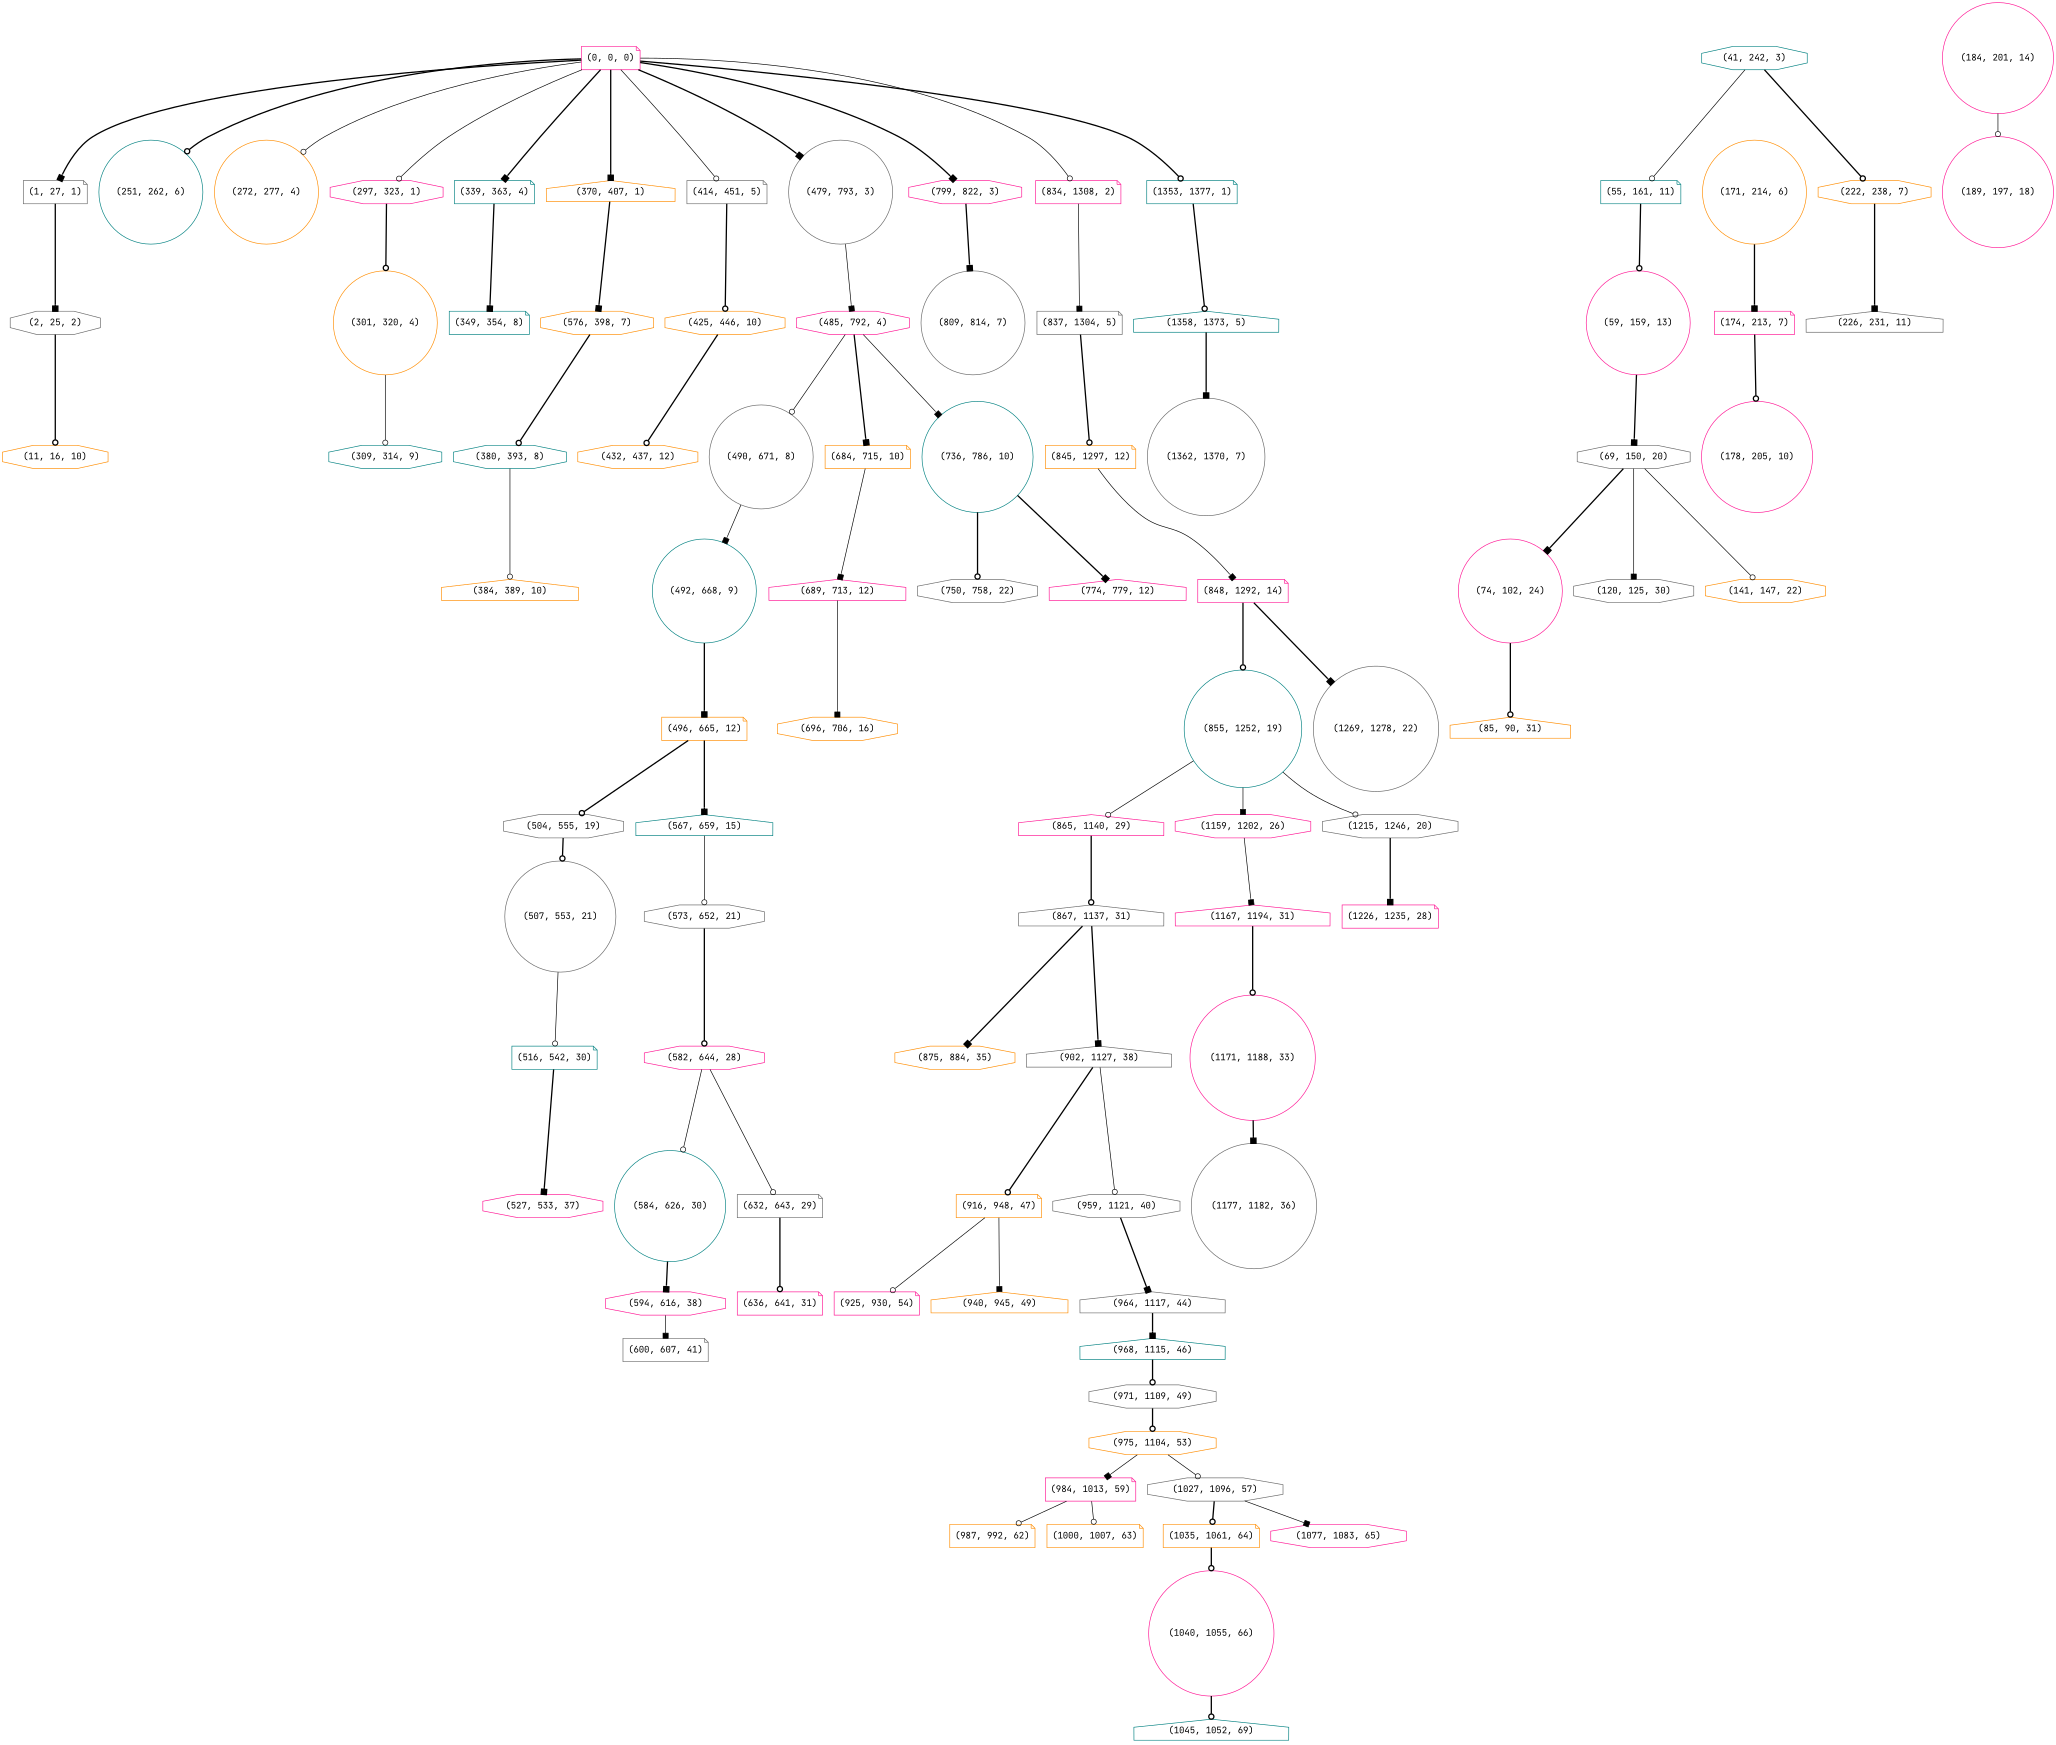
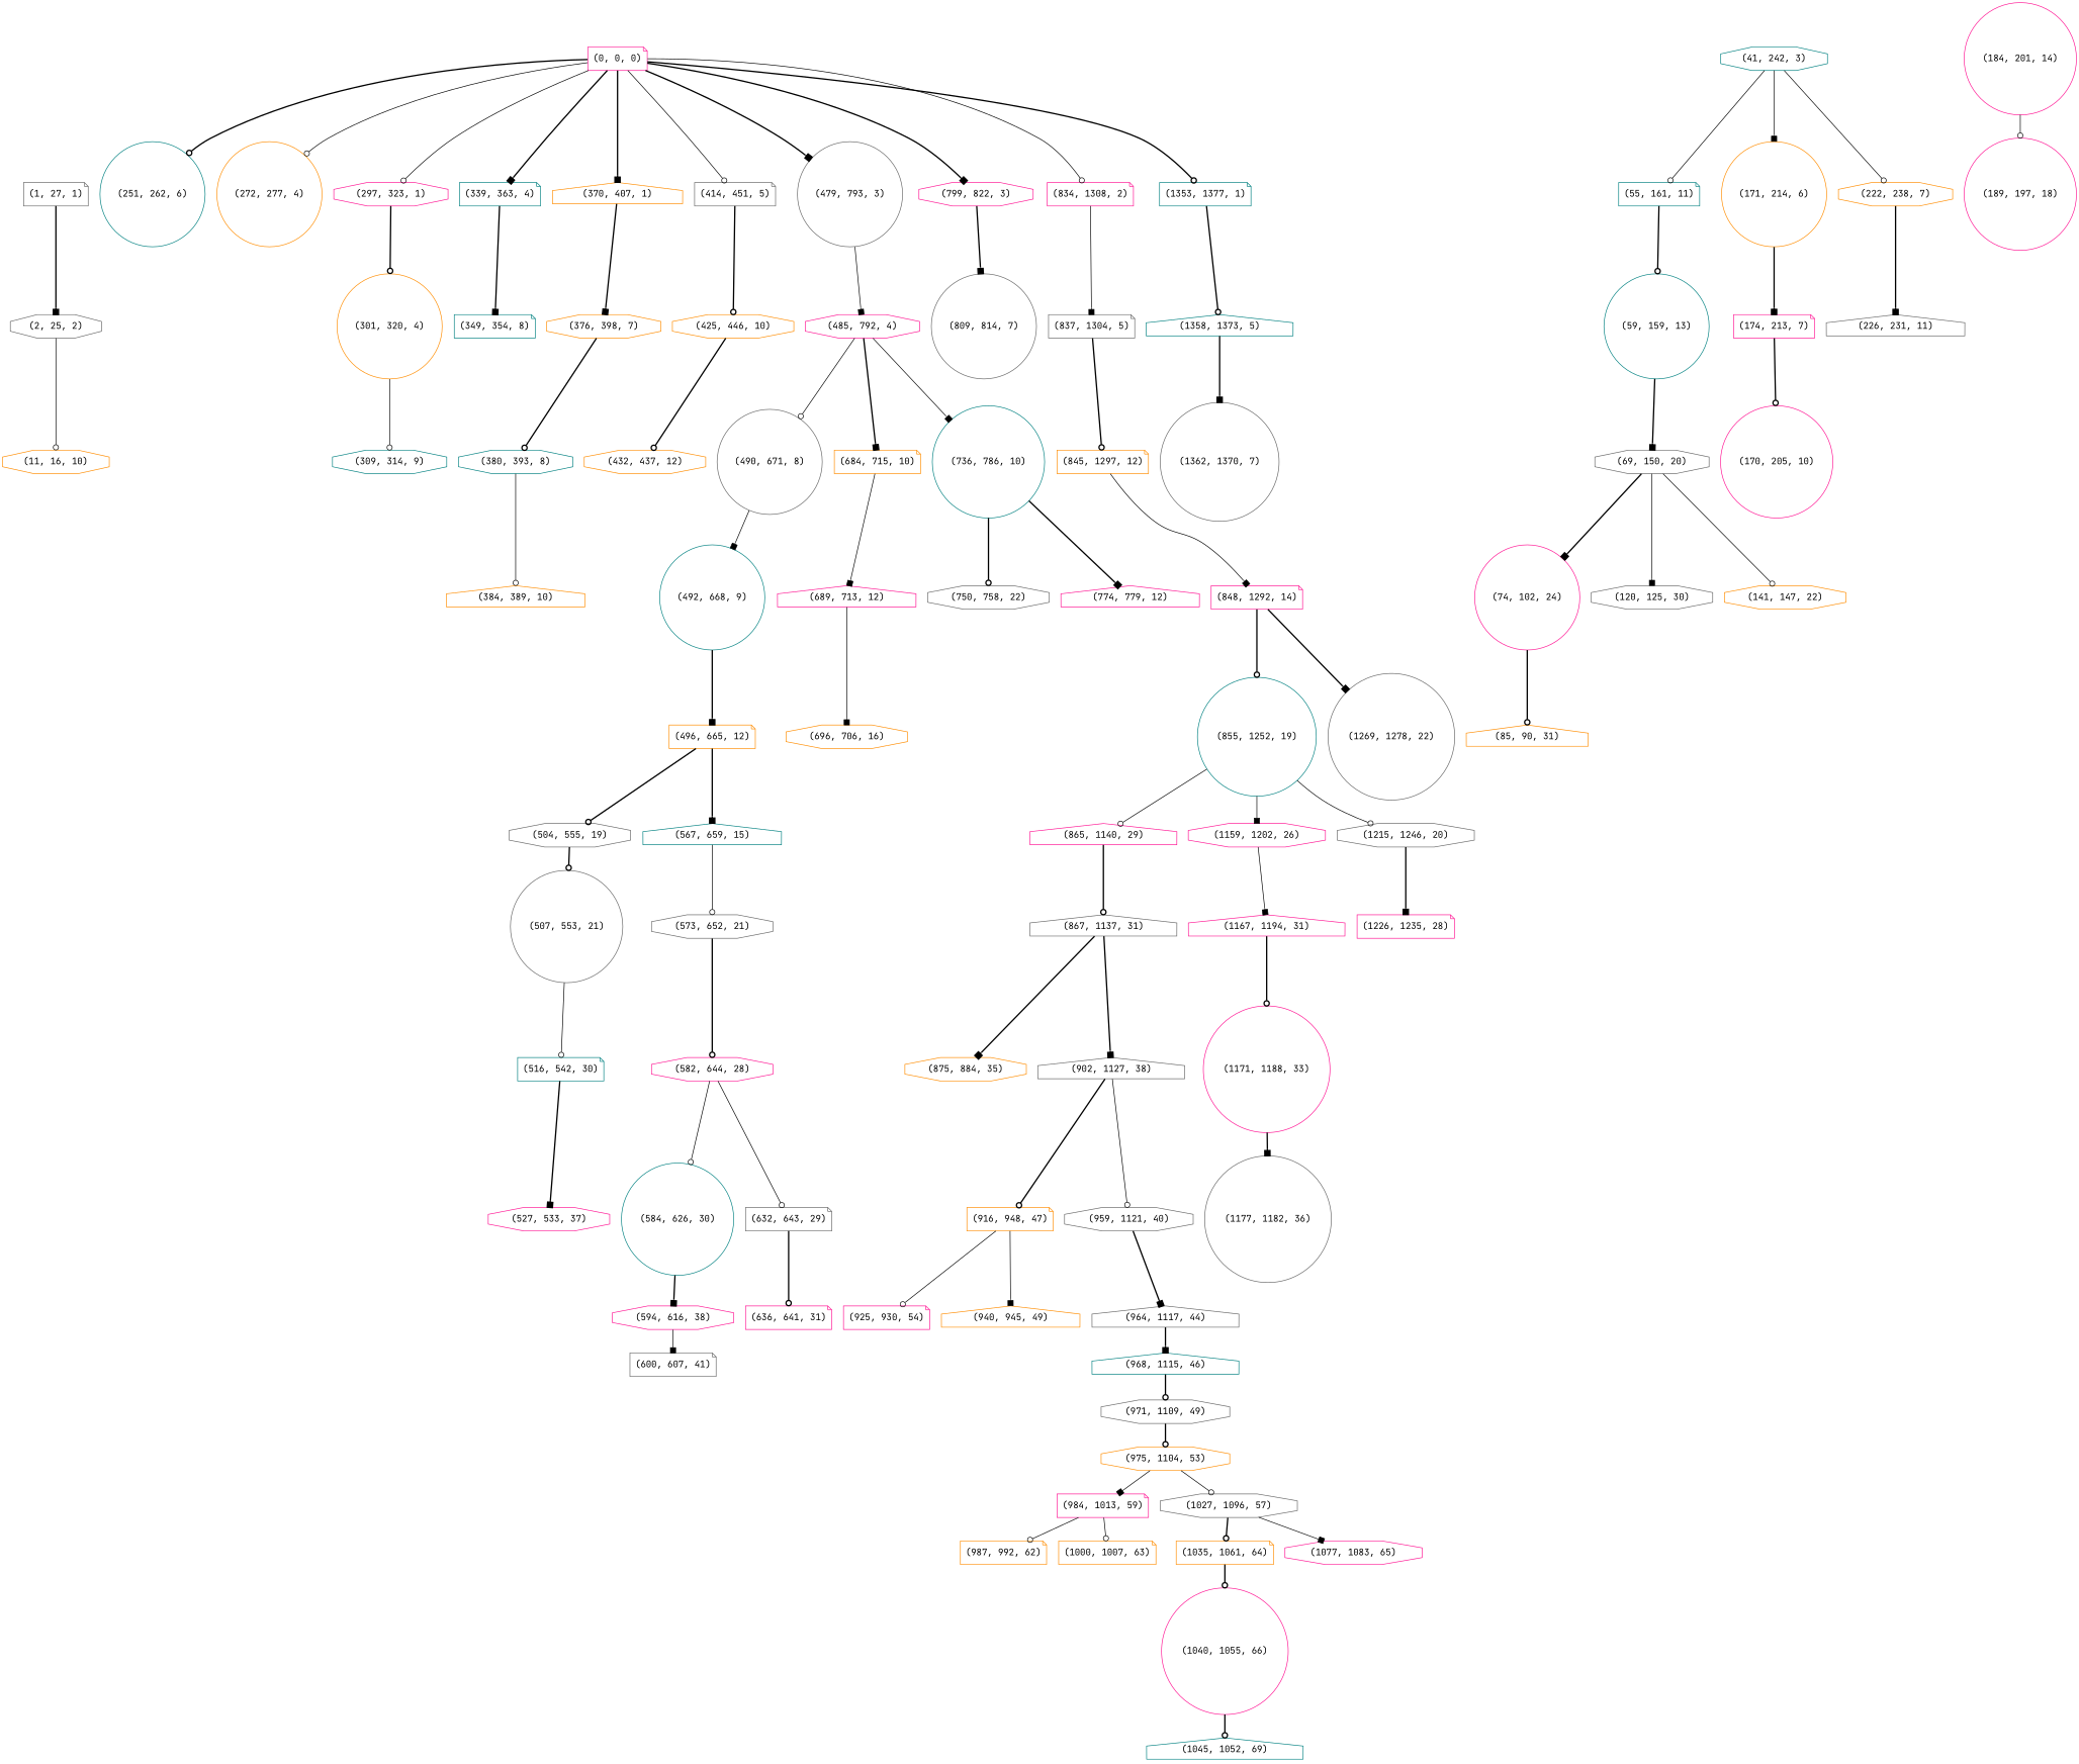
  digraph {
    fontname="JetBrains Mono"
    node [color=deeppink fontname="JetBrains Mono" shape=octagon]
    edge [arrowhead=odot fontname="JetBrains Mono" style=bold]
    "(0, 0, 0)" [shape=note]
    "(1, 27, 1)" [color=gray40 shape=note]
    "(251, 262, 6)" [color=teal shape=circle]
    "(272, 277, 4)" [color=darkorange shape=circle]
    "(297, 323, 1)"
    "(339, 363, 4)" [color=teal shape=note]
    "(370, 407, 1)" [color=darkorange shape=house]
    "(414, 451, 5)" [color=gray40 shape=note]
    "(479, 793, 3)" [color=gray40 shape=circle]
    "(799, 822, 3)"
    "(834, 1308, 2)" [shape=note]
    "(1353, 1377, 1)" [color=teal shape=note]
    "(2, 25, 2)" [color=gray40]
    "(41, 242, 3)" [color=teal]
    "(55, 161, 11)" [color=teal shape=note]
    "(171, 214, 6)" [color=darkorange shape=circle]
    "(222, 238, 7)" [color=darkorange]
    "(301, 320, 4)" [color=darkorange shape=circle]
    "(349, 354, 8)" [color=teal shape=note]
-   "(376, 398, 7)" [color=darkorange label="(576, 398, 7)"]
+   "(376, 398, 7)" [color=darkorange]
    "(425, 446, 10)" [color=darkorange]
    "(485, 792, 4)"
    "(809, 814, 7)" [color=gray40 shape=circle]
    "(837, 1304, 5)" [color=gray40 shape=note]
    "(1358, 1373, 5)" [color=teal shape=house]
    "(11, 16, 10)" [color=darkorange]
-   "(59, 159, 13)" [shape=circle]
+   "(59, 159, 13)" [color=teal shape=circle]
    "(174, 213, 7)" [shape=note]
    "(226, 231, 11)" [color=gray40 shape=house]
    "(69, 150, 20)" [color=gray40]
    "(74, 102, 24)" [shape=circle]
    "(120, 125, 30)" [color=gray40]
    "(141, 147, 22)" [color=darkorange]
    "(85, 90, 31)" [color=darkorange shape=house]
-   "(178, 205, 10)" [shape=circle]
+   "(178, 205, 10)" [shape=circle label="(170, 205, 10)"]
    "(184, 201, 14)" [shape=circle]
    "(189, 197, 18)" [shape=circle]
    "(309, 314, 9)" [color=teal]
    "(380, 393, 8)" [color=teal]
    "(384, 389, 10)" [color=darkorange shape=house]
    "(432, 437, 12)" [color=darkorange]
    "(490, 671, 8)" [color=gray40 shape=circle]
    "(684, 715, 10)" [color=darkorange shape=note]
    "(736, 786, 10)" [color=teal shape=circle]
    "(492, 668, 9)" [color=teal shape=circle]
    "(689, 713, 12)" [shape=house]
    "(750, 758, 22)" [color=gray40]
    "(774, 779, 12)" [shape=house]
    "(496, 665, 12)" [color=darkorange shape=note]
    "(504, 555, 19)" [color=gray40]
    "(567, 659, 15)" [color=teal shape=house]
    "(507, 553, 21)" [color=gray40 shape=circle]
    "(573, 652, 21)" [color=gray40]
    "(516, 542, 30)" [color=teal shape=note]
    "(527, 533, 37)"
    "(582, 644, 28)"
    "(584, 626, 30)" [color=teal shape=circle]
    "(632, 643, 29)" [color=gray40 shape=note]
    "(594, 616, 38)"
    "(636, 641, 31)" [shape=note]
    "(600, 607, 41)" [color=gray40 shape=note]
    "(696, 706, 16)" [color=darkorange]
    "(845, 1297, 12)" [color=darkorange shape=note]
    "(848, 1292, 14)" [shape=note]
    "(855, 1252, 19)" [color=teal shape=circle]
    "(1269, 1278, 22)" [color=gray40 shape=circle]
    "(865, 1140, 29)" [shape=house]
    "(1159, 1202, 26)"
    "(1215, 1246, 20)" [color=gray40]
    "(867, 1137, 31)" [color=gray40 shape=house]
    "(1167, 1194, 31)" [shape=house]
    "(1226, 1235, 28)" [shape=note]
    "(875, 884, 35)" [color=darkorange]
    "(902, 1127, 38)" [color=gray40 shape=house]
    "(916, 948, 47)" [color=darkorange shape=note]
    "(959, 1121, 40)" [color=gray40]
    "(925, 930, 54)" [shape=note]
    "(940, 945, 49)" [color=darkorange shape=house]
    "(964, 1117, 44)" [color=gray40 shape=house]
    "(968, 1115, 46)" [color=teal shape=house]
    "(971, 1109, 49)" [color=gray40]
    "(975, 1104, 53)" [color=darkorange]
    "(984, 1013, 59)" [shape=note]
    "(1027, 1096, 57)" [color=gray40]
    "(987, 992, 62)" [color=darkorange shape=note]
    "(1000, 1007, 63)" [color=darkorange shape=note]
    "(1035, 1061, 64)" [color=darkorange shape=note]
    "(1077, 1083, 65)"
    "(1040, 1055, 66)" [shape=circle]
    "(1045, 1052, 69)" [color=teal shape=house]
    "(1171, 1188, 33)" [shape=circle]
    "(1177, 1182, 36)" [color=gray40 shape=circle]
    "(1362, 1370, 7)" [color=gray40 shape=circle]
-   "(0, 0, 0)" -> "(1, 27, 1)" [arrowhead=box]
    "(0, 0, 0)" -> "(251, 262, 6)"
    "(0, 0, 0)" -> "(272, 277, 4)" [style=solid]
    "(0, 0, 0)" -> "(297, 323, 1)" [style=solid]
    "(0, 0, 0)" -> "(339, 363, 4)" [arrowhead=box]
    "(0, 0, 0)" -> "(370, 407, 1)" [arrowhead=box]
    "(0, 0, 0)" -> "(414, 451, 5)" [style=solid]
    "(0, 0, 0)" -> "(479, 793, 3)" [arrowhead=box]
    "(0, 0, 0)" -> "(799, 822, 3)" [arrowhead=box]
    "(0, 0, 0)" -> "(834, 1308, 2)" [style=solid]
    "(0, 0, 0)" -> "(1353, 1377, 1)"
    "(1, 27, 1)" -> "(2, 25, 2)" [arrowhead=box]
    "(297, 323, 1)" -> "(301, 320, 4)"
    "(339, 363, 4)" -> "(349, 354, 8)" [arrowhead=box]
    "(370, 407, 1)" -> "(376, 398, 7)" [arrowhead=box]
    "(414, 451, 5)" -> "(425, 446, 10)"
    "(479, 793, 3)" -> "(485, 792, 4)" [arrowhead=box style=solid]
    "(799, 822, 3)" -> "(809, 814, 7)" [arrowhead=box]
    "(834, 1308, 2)" -> "(837, 1304, 5)" [arrowhead=box style=solid]
    "(1353, 1377, 1)" -> "(1358, 1373, 5)"
-   "(2, 25, 2)" -> "(11, 16, 10)"
+   "(2, 25, 2)" -> "(11, 16, 10)" [style=solid]
    "(41, 242, 3)" -> "(55, 161, 11)" [style=solid]
-   "(41, 242, 3)" -> "(222, 238, 7)"
+   "(41, 242, 3)" -> "(171, 214, 6)" [arrowhead=box style=solid]
+   "(41, 242, 3)" -> "(222, 238, 7)" [style=solid]
    "(55, 161, 11)" -> "(59, 159, 13)"
    "(171, 214, 6)" -> "(174, 213, 7)" [arrowhead=box]
    "(222, 238, 7)" -> "(226, 231, 11)" [arrowhead=box]
    "(301, 320, 4)" -> "(309, 314, 9)" [style=solid]
    "(376, 398, 7)" -> "(380, 393, 8)"
    "(425, 446, 10)" -> "(432, 437, 12)"
    "(485, 792, 4)" -> "(490, 671, 8)" [style=solid]
    "(485, 792, 4)" -> "(684, 715, 10)" [arrowhead=box]
    "(485, 792, 4)" -> "(736, 786, 10)" [arrowhead=box style=solid]
    "(837, 1304, 5)" -> "(845, 1297, 12)"
    "(1358, 1373, 5)" -> "(1362, 1370, 7)" [arrowhead=box]
    "(59, 159, 13)" -> "(69, 150, 20)" [arrowhead=box]
    "(174, 213, 7)" -> "(178, 205, 10)"
    "(69, 150, 20)" -> "(74, 102, 24)" [arrowhead=box]
    "(69, 150, 20)" -> "(120, 125, 30)" [arrowhead=box style=solid]
    "(69, 150, 20)" -> "(141, 147, 22)" [style=solid]
    "(74, 102, 24)" -> "(85, 90, 31)"
    "(184, 201, 14)" -> "(189, 197, 18)" [style=solid]
    "(380, 393, 8)" -> "(384, 389, 10)" [style=solid]
    "(490, 671, 8)" -> "(492, 668, 9)" [arrowhead=box style=solid]
    "(684, 715, 10)" -> "(689, 713, 12)" [arrowhead=box style=solid]
    "(736, 786, 10)" -> "(750, 758, 22)"
    "(736, 786, 10)" -> "(774, 779, 12)" [arrowhead=box]
    "(492, 668, 9)" -> "(496, 665, 12)" [arrowhead=box]
    "(689, 713, 12)" -> "(696, 706, 16)" [arrowhead=box style=solid]
    "(496, 665, 12)" -> "(504, 555, 19)"
    "(496, 665, 12)" -> "(567, 659, 15)" [arrowhead=box]
    "(504, 555, 19)" -> "(507, 553, 21)"
    "(567, 659, 15)" -> "(573, 652, 21)" [style=solid]
    "(507, 553, 21)" -> "(516, 542, 30)" [style=solid]
    "(573, 652, 21)" -> "(582, 644, 28)"
    "(516, 542, 30)" -> "(527, 533, 37)" [arrowhead=box]
    "(582, 644, 28)" -> "(584, 626, 30)" [style=solid]
    "(582, 644, 28)" -> "(632, 643, 29)" [style=solid]
    "(584, 626, 30)" -> "(594, 616, 38)" [arrowhead=box]
    "(632, 643, 29)" -> "(636, 641, 31)"
    "(594, 616, 38)" -> "(600, 607, 41)" [arrowhead=box style=solid]
    "(845, 1297, 12)" -> "(848, 1292, 14)" [arrowhead=box style=solid]
    "(848, 1292, 14)" -> "(855, 1252, 19)"
    "(848, 1292, 14)" -> "(1269, 1278, 22)" [arrowhead=box]
    "(855, 1252, 19)" -> "(865, 1140, 29)" [style=solid]
    "(855, 1252, 19)" -> "(1159, 1202, 26)" [arrowhead=box style=solid]
    "(855, 1252, 19)" -> "(1215, 1246, 20)" [style=solid]
    "(865, 1140, 29)" -> "(867, 1137, 31)"
    "(1159, 1202, 26)" -> "(1167, 1194, 31)" [arrowhead=box style=solid]
    "(1215, 1246, 20)" -> "(1226, 1235, 28)" [arrowhead=box]
    "(867, 1137, 31)" -> "(875, 884, 35)" [arrowhead=box]
    "(867, 1137, 31)" -> "(902, 1127, 38)" [arrowhead=box]
    "(1167, 1194, 31)" -> "(1171, 1188, 33)"
    "(902, 1127, 38)" -> "(916, 948, 47)"
    "(902, 1127, 38)" -> "(959, 1121, 40)" [style=solid]
    "(916, 948, 47)" -> "(925, 930, 54)" [style=solid]
    "(916, 948, 47)" -> "(940, 945, 49)" [arrowhead=box style=solid]
    "(959, 1121, 40)" -> "(964, 1117, 44)" [arrowhead=box]
    "(964, 1117, 44)" -> "(968, 1115, 46)" [arrowhead=box]
    "(968, 1115, 46)" -> "(971, 1109, 49)"
    "(971, 1109, 49)" -> "(975, 1104, 53)"
    "(975, 1104, 53)" -> "(984, 1013, 59)" [arrowhead=box style=solid]
    "(975, 1104, 53)" -> "(1027, 1096, 57)" [style=solid]
    "(984, 1013, 59)" -> "(987, 992, 62)" [style=solid]
    "(984, 1013, 59)" -> "(1000, 1007, 63)" [style=solid]
    "(1027, 1096, 57)" -> "(1035, 1061, 64)"
    "(1027, 1096, 57)" -> "(1077, 1083, 65)" [arrowhead=box style=solid]
    "(1035, 1061, 64)" -> "(1040, 1055, 66)"
    "(1040, 1055, 66)" -> "(1045, 1052, 69)"
    "(1171, 1188, 33)" -> "(1177, 1182, 36)" [arrowhead=box]
  }
